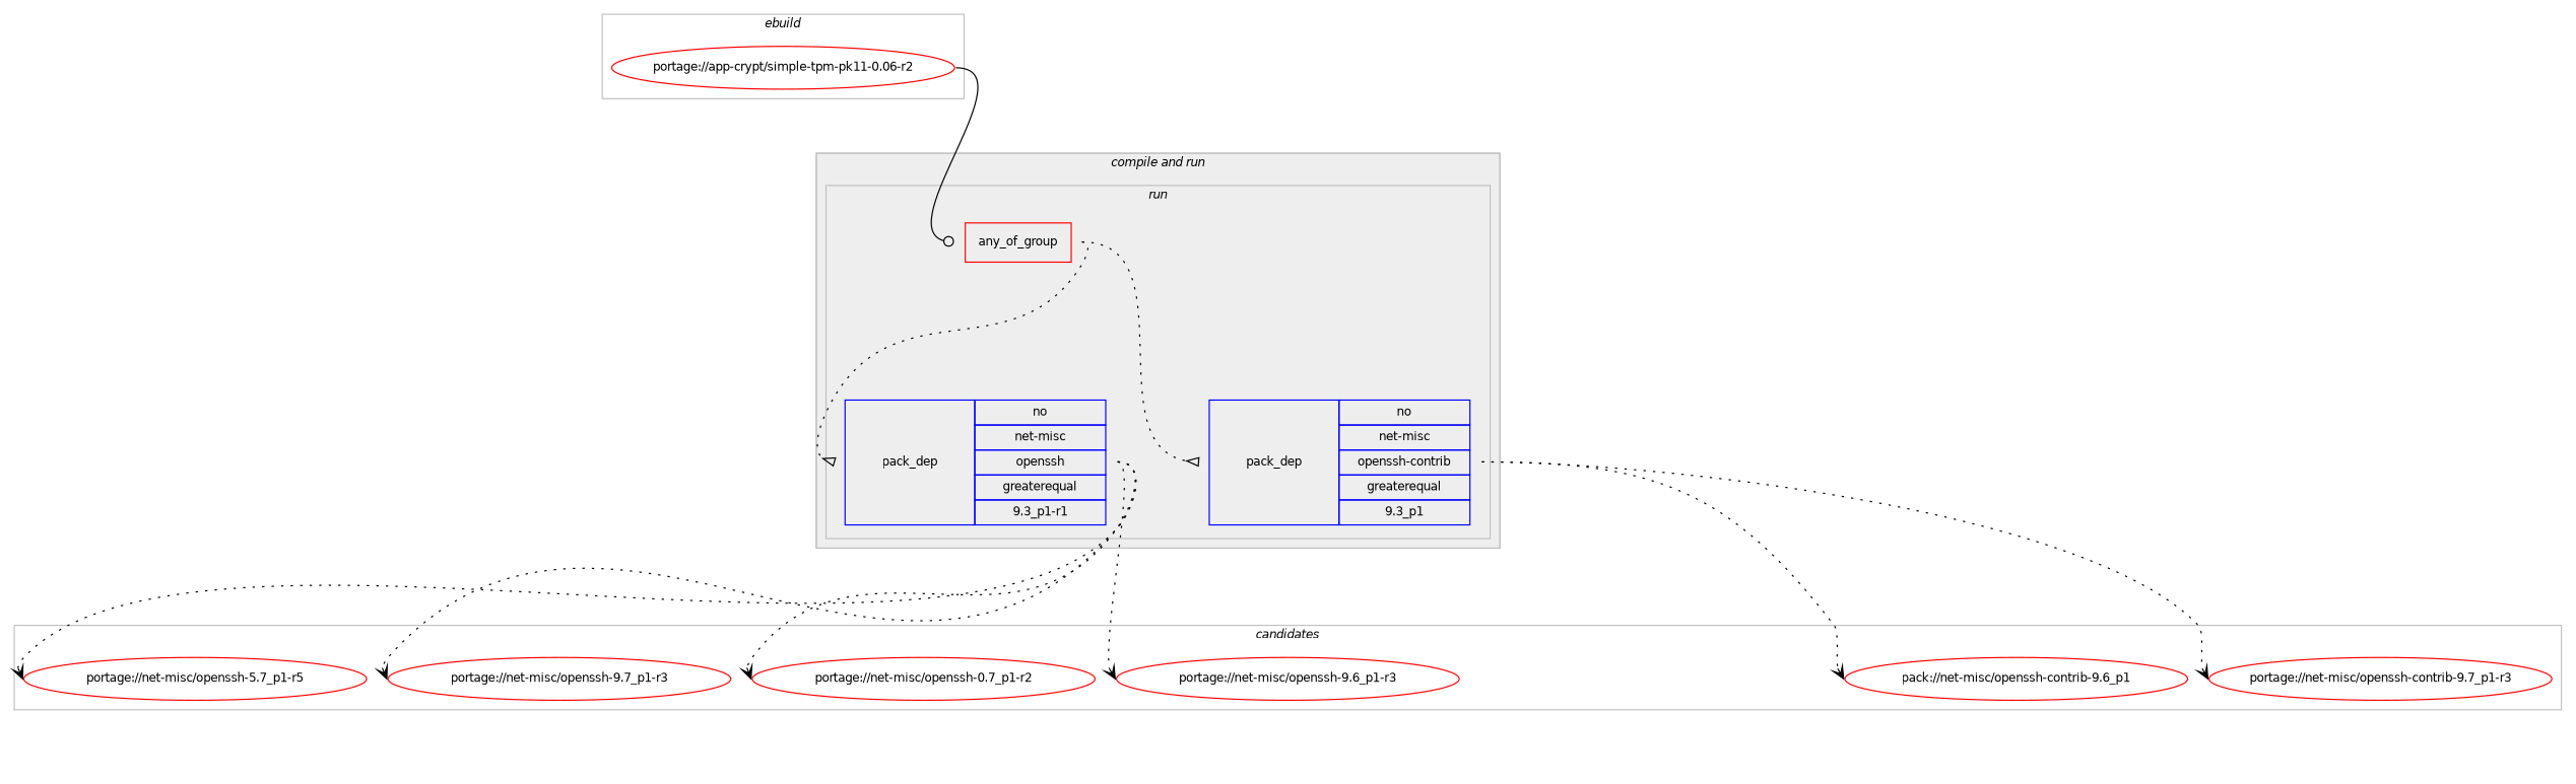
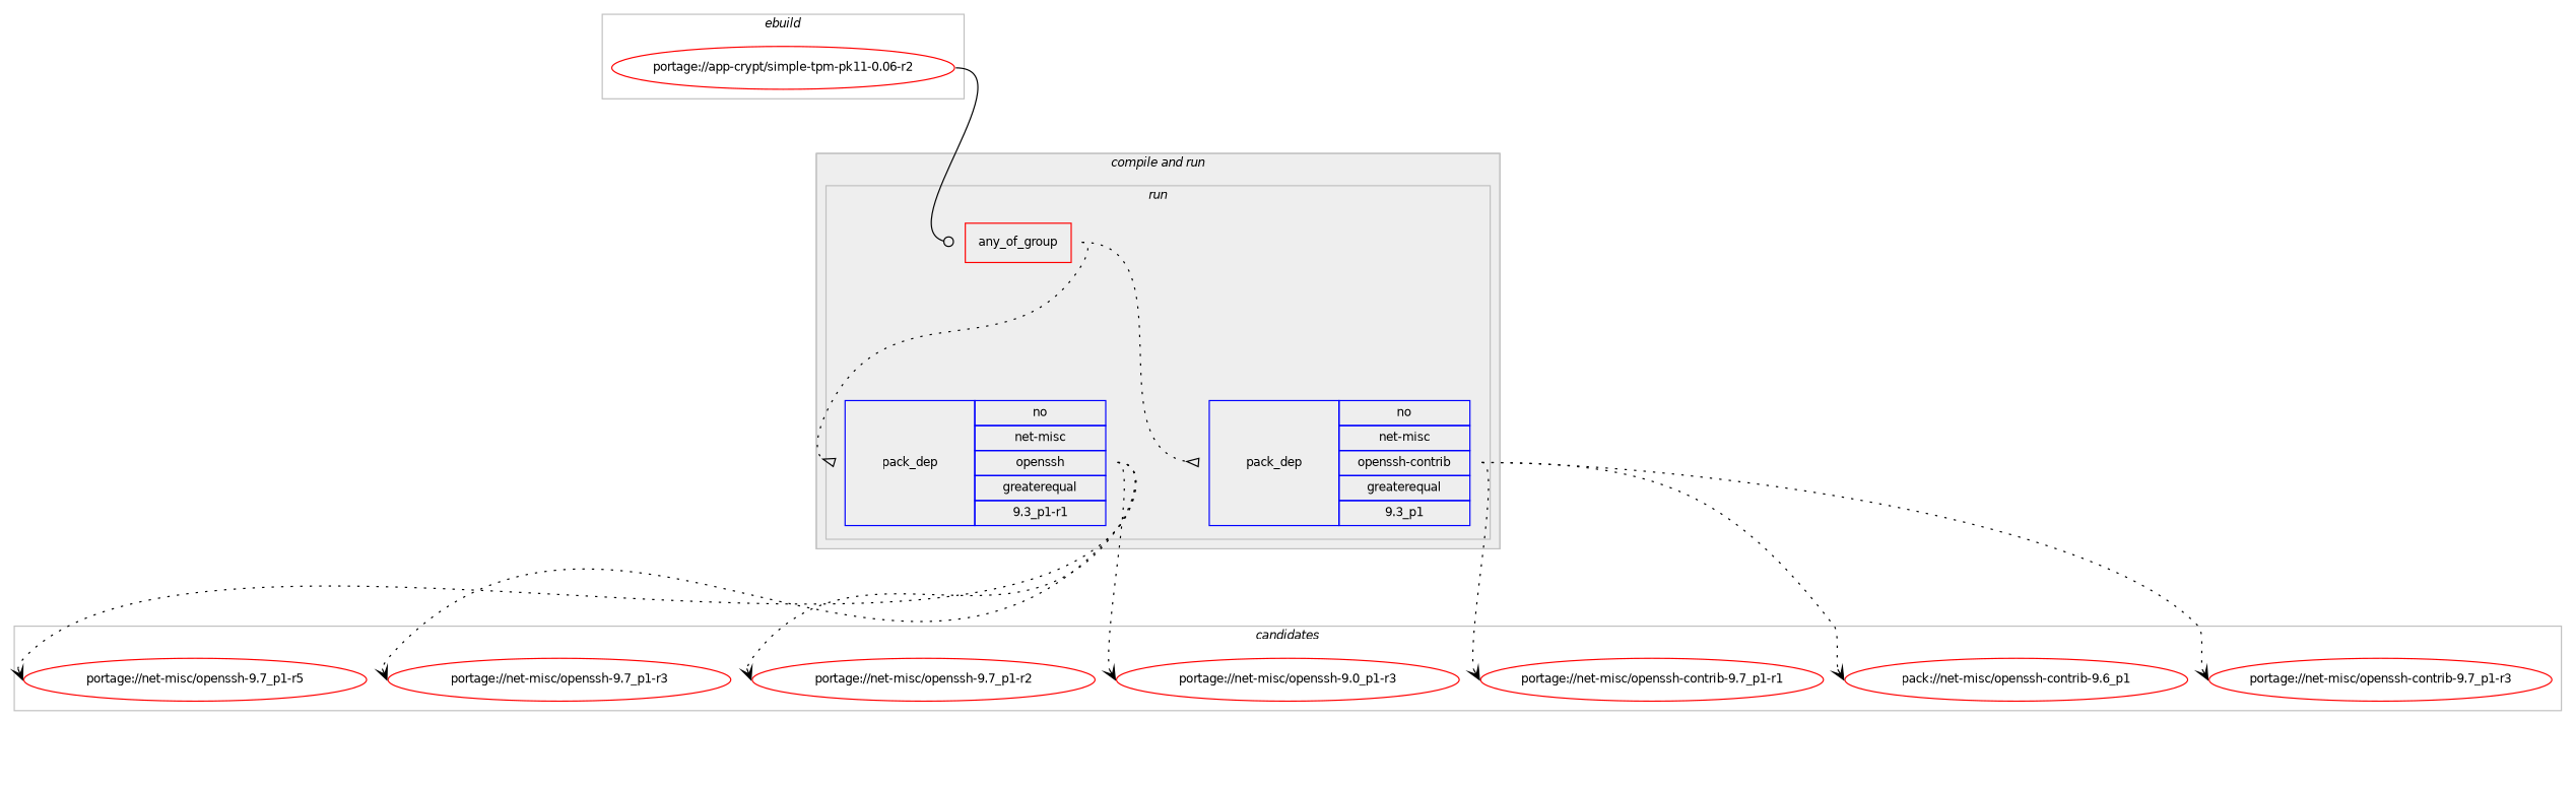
  digraph {
    compound=true
    concentrate=true
    fontname=Helvetica
    fontsize=10
    newrank=true
    rankdir=TB
    ranksep=1.5
    node [color=red fontname=Helvetica fontsize=10]
    edge [arrowhead=vee headport=w style=dotted tailport=e weight=100]
    n1 [label="portage://app-crypt/simple-tpm-pk11-0.06-r2" width=4]
    n2 [color=blue label=<<TABLE BORDER="0" CELLBORDER="1" CELLSPACING="0" CELLPADDING="4" WIDTH="220"><TR><TD ROWSPAN="6" CELLPADDING="30">pack_dep</TD></TR><TR><TD WIDTH="110">no</TD></TR><TR><TD>net-misc</TD></TR><TR><TD>openssh</TD></TR><TR><TD>greaterequal</TD></TR><TR><TD>9.3_p1-r1</TD></TR></TABLE>> shape=none]
    n3 [color=blue label=<<TABLE BORDER="0" CELLBORDER="1" CELLSPACING="0" CELLPADDING="4" WIDTH="220"><TR><TD ROWSPAN="6" CELLPADDING="30">pack_dep</TD></TR><TR><TD WIDTH="110">no</TD></TR><TR><TD>net-misc</TD></TR><TR><TD>openssh-contrib</TD></TR><TR><TD>greaterequal</TD></TR><TR><TD>9.3_p1</TD></TR></TABLE>> shape=none]
    n4 [label=<<TABLE BORDER="0" CELLBORDER="1" CELLSPACING="0" CELLPADDING="4"><TR><TD CELLPADDING="10">any_of_group</TD></TR></TABLE>> shape=none]
-   n5 [label="portage://net-misc/openssh-9.6_p1-r3" width=4]
-   n6 [label="portage://net-misc/openssh-0.7_p1-r2" width=4]
+   n5 [label="portage://net-misc/openssh-9.0_p1-r3" width=4]
+   n6 [label="portage://net-misc/openssh-9.7_p1-r2" width=4]
    n7 [label="portage://net-misc/openssh-9.7_p1-r3" width=4]
-   n8 [label="portage://net-misc/openssh-5.7_p1-r5" width=4]
+   n8 [label="portage://net-misc/openssh-9.7_p1-r5" width=4]
    n9 [label="pack://net-misc/openssh-contrib-9.6_p1" width=4]
+   n10 [label="portage://net-misc/openssh-contrib-9.7_p1-r1" width=4]
    n11 [label="portage://net-misc/openssh-contrib-9.7_p1-r3" width=4]
    subgraph cluster_1 {
      color=gray
      label=<<i>ebuild</i>>
      rank=same
      n1
    }
    subgraph cluster_2 {
      color=gray
      label=<<i>dependencies</i>>
      subgraph cluster_3 {
        color=gray
        fillcolor="#eeeeee"
        label=<<i>compile</i>>
        style=filled
      }
      subgraph cluster_4 {
        color=gray
        fillcolor="#eeeeee"
        label=<<i>compile and run</i>>
        style=filled
      }
      subgraph cluster_5 {
        color=gray
        fillcolor="#eeeeee"
        label=<<i>run</i>>
        style=filled
        subgraph sub_6 {
          color=gray
          fillcolor="#eeeeee"
          label=<<i>run</i>>
          style=filled
          n4
          subgraph sub_7 {
            color=gray
            fillcolor="#eeeeee"
            label=<<i>run</i>>
            style=filled
            n2
          }
          subgraph sub_8 {
            color=gray
            fillcolor="#eeeeee"
            label=<<i>run</i>>
            style=filled
            n3
          }
        }
      }
    }
    subgraph cluster_9 {
      color=gray
      label=<<i>candidates</i>>
      rank=same
      subgraph sub_10 {
        color=black
        label=<<i>candidates</i>>
        nodesep=1
        rank=same
        n5
        n6
        n7
        n8
      }
      subgraph sub_11 {
        color=black
        label=<<i>candidates</i>>
        nodesep=1
        rank=same
        n9
+       n10
        n11
      }
    }
    n1 -> n4 [arrowhead=odot style=solid weight=20]
    n2 -> n5
    n2 -> n6
    n2 -> n7
    n2 -> n8
    n3 -> n9
+   n3 -> n10
    n3 -> n11
    n4 -> n2 [arrowhead=oinv weight=20]
    n4 -> n3 [arrowhead=oinv weight=20]
  }
